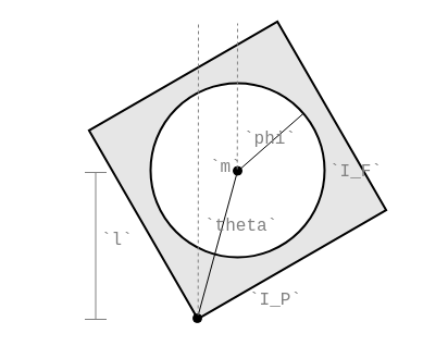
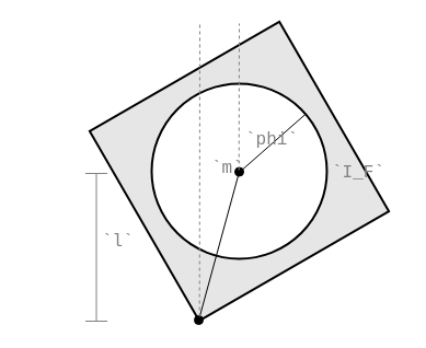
  <mxCell id="0" />
  <mxCell id="1" parent="0" />
  <mxCell id="2" value="" style="whiteSpace=wrap;html=1;aspect=fixed;rotation=-30;strokeWidth=2;fillColor=#E6E6E6;" vertex="1" parent="1"><mxGeometry x="118" y="56" width="200" height="200" as="geometry" /></mxCell>
  <mxCell id="3" value="" style="ellipse;whiteSpace=wrap;html=1;aspect=fixed;strokeWidth=2;" vertex="1" parent="1"><mxGeometry x="138" y="76" width="160" height="160" as="geometry" /></mxCell>
  <mxCell id="4" value="" style="ellipse;whiteSpace=wrap;html=1;aspect=fixed;fillColor=#000000;" vertex="1" parent="1"><mxGeometry x="214" y="152.5" width="8" height="8" as="geometry" /></mxCell>
  <mxCell id="5" value="" style="ellipse;whiteSpace=wrap;html=1;aspect=fixed;fillColor=#000000;" vertex="1" parent="1"><mxGeometry x="177" y="288" width="8" height="8" as="geometry" /></mxCell>
  <mxCell id="6" value="" style="shape=crossbar;whiteSpace=wrap;html=1;rounded=1;rotation=-90;fillColor=#808080;strokeColor=#808080;strokeWidth=1;" vertex="1" parent="1"><mxGeometry x="20" y="215.5" width="135" height="20" as="geometry" /></mxCell>
  <mxCell id="7" value="&lt;span style=&quot;font-family: SFMono-Regular, Menlo, Monaco, Consolas, &amp;quot;Liberation Mono&amp;quot;, &amp;quot;Courier New&amp;quot;, monospace; font-style: normal; font-variant-ligatures: normal; font-variant-caps: normal; letter-spacing: normal; orphans: 2; text-indent: 0px; text-transform: none; widows: 2; word-spacing: 0px; -webkit-text-stroke-width: 0px; white-space: normal; background-color: rgb(255, 255, 255); text-decoration-thickness: initial; text-decoration-style: initial; text-decoration-color: initial; float: none; display: inline !important;&quot;&gt;&lt;font style=&quot;color: rgb(128, 128, 128); font-size: 16px;&quot;&gt;`l`&lt;/font&gt;&lt;/span&gt;" style="text;html=1;align=left;verticalAlign=middle;resizable=0;points=[];autosize=1;strokeColor=none;fillColor=none;" vertex="1" parent="1"><mxGeometry x="91" y="205" width="47" height="31" as="geometry" /></mxCell>
  <mxCell id="8" value="&lt;font face=&quot;SFMono-Regular, Menlo, Monaco, Consolas, Liberation Mono, Courier New, monospace&quot; color=&quot;#808080&quot;&gt;&lt;span style=&quot;font-size: 16px; text-wrap: wrap;&quot;&gt;`m`&lt;/span&gt;&lt;/font&gt;" style="text;html=1;align=left;verticalAlign=middle;resizable=0;points=[];autosize=1;strokeColor=none;fillColor=none;" vertex="1" parent="1"><mxGeometry x="191" y="138.5" width="47" height="31" as="geometry" /></mxCell>
- <mxCell id="9" value="&lt;font face=&quot;SFMono-Regular, Menlo, Monaco, Consolas, Liberation Mono, Courier New, monospace&quot; color=&quot;#808080&quot;&gt;&lt;span style=&quot;font-size: 16px; text-wrap: wrap;&quot;&gt;`I_P`&lt;/span&gt;&lt;/font&gt;" style="text;html=1;align=left;verticalAlign=middle;resizable=0;points=[];autosize=1;strokeColor=none;fillColor=none;" vertex="1" parent="1"><mxGeometry x="227" y="260" width="66" height="31" as="geometry" /></mxCell>
  <mxCell id="10" value="&lt;font face=&quot;SFMono-Regular, Menlo, Monaco, Consolas, Liberation Mono, Courier New, monospace&quot; color=&quot;#808080&quot;&gt;&lt;span style=&quot;font-size: 16px; text-wrap: wrap;&quot;&gt;`I_F`&lt;/span&gt;&lt;/font&gt;" style="text;html=1;align=left;verticalAlign=middle;resizable=0;points=[];autosize=1;strokeColor=none;fillColor=none;" vertex="1" parent="1"><mxGeometry x="301" y="142" width="66" height="31" as="geometry" /></mxCell>
  <mxCell id="11" value="" style="endArrow=none;html=1;rounded=0;" edge="1" parent="1" target="4"><mxGeometry width="50" height="50" relative="1" as="geometry"><mxPoint x="181" y="292" as="sourcePoint" /><mxPoint x="181" y="151" as="targetPoint" /></mxGeometry></mxCell>
  <mxCell id="12" value="" style="endArrow=none;html=1;rounded=0;dashed=1;strokeWidth=1;strokeColor=#808080;" edge="1" parent="1"><mxGeometry width="50" height="50" relative="1" as="geometry"><mxPoint x="181.69" y="289" as="sourcePoint" /><mxPoint x="182" y="20" as="targetPoint" /></mxGeometry></mxCell>
- <mxCell id="13" value="&lt;font face=&quot;SFMono-Regular, Menlo, Monaco, Consolas, Liberation Mono, Courier New, monospace&quot; color=&quot;#808080&quot;&gt;&lt;span style=&quot;font-size: 16px; text-wrap: wrap;&quot;&gt;`theta`&lt;/span&gt;&lt;/font&gt;" style="text;html=1;align=left;verticalAlign=middle;resizable=0;points=[];autosize=1;strokeColor=none;fillColor=none;" vertex="1" parent="1"><mxGeometry x="186" y="192" width="85" height="31" as="geometry" /></mxCell>
  <mxCell id="14" value="" style="endArrow=none;html=1;rounded=0;dashed=1;strokeWidth=1;strokeColor=#808080;" edge="1" parent="1"><mxGeometry width="50" height="50" relative="1" as="geometry"><mxPoint x="217.72" y="155" as="sourcePoint" /><mxPoint x="218" y="21" as="targetPoint" /></mxGeometry></mxCell>
  <mxCell id="15" value="" style="endArrow=none;html=1;rounded=0;exitX=0.877;exitY=0.175;exitDx=0;exitDy=0;exitPerimeter=0;" edge="1" parent="1" source="3"><mxGeometry width="50" height="50" relative="1" as="geometry"><mxPoint x="281.08" y="113.9" as="sourcePoint" /><mxPoint x="218" y="157" as="targetPoint" /></mxGeometry></mxCell>
  <mxCell id="16" value="&lt;font face=&quot;SFMono-Regular, Menlo, Monaco, Consolas, Liberation Mono, Courier New, monospace&quot; color=&quot;#808080&quot;&gt;&lt;span style=&quot;font-size: 16px; text-wrap: wrap;&quot;&gt;`phi`&lt;/span&gt;&lt;/font&gt;" style="text;html=1;align=left;verticalAlign=middle;resizable=0;points=[];autosize=1;strokeColor=none;fillColor=none;" vertex="1" parent="1"><mxGeometry x="222" y="112" width="66" height="31" as="geometry" /></mxCell>
